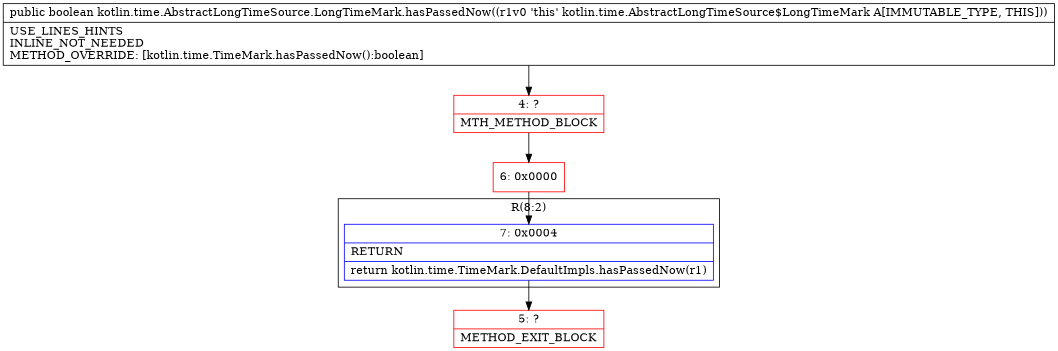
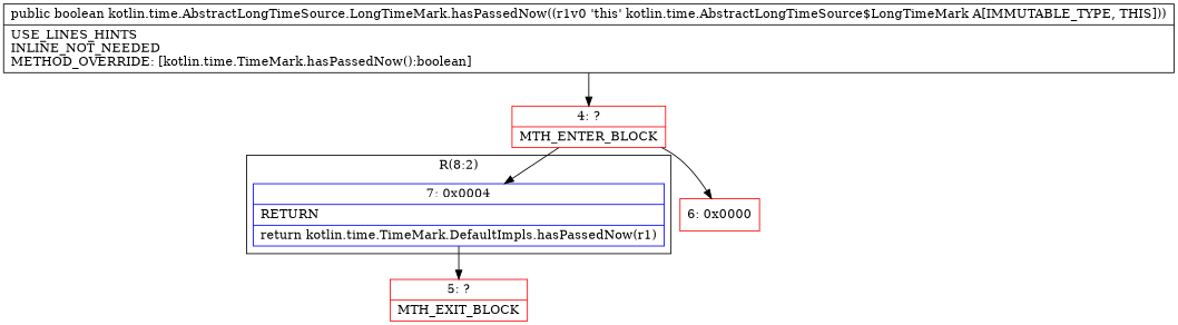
  digraph {
    node [color=red shape=record]
    n1 [color=blue label="{7\:\ 0x0004|RETURN\l|return kotlin.time.TimeMark.DefaultImpls.hasPassedNow(r1)\l}"]
-   n2 [label="{5\:\ ?|METHOD_EXIT_BLOCK\l}"]
-   n3 [label="{4\:\ ?|MTH_METHOD_BLOCK\l}"]
+   n2 [label="{5\:\ ?|MTH_EXIT_BLOCK\l}"]
+   n3 [label="{4\:\ ?|MTH_ENTER_BLOCK\l}"]
    n4 [label="{6\:\ 0x0000}"]
    n5 [label="{public boolean kotlin.time.AbstractLongTimeSource.LongTimeMark.hasPassedNow((r1v0 'this' kotlin.time.AbstractLongTimeSource$LongTimeMark A[IMMUTABLE_TYPE, THIS]))  | USE_LINES_HINTS\lINLINE_NOT_NEEDED\lMETHOD_OVERRIDE: [kotlin.time.TimeMark.hasPassedNow():boolean]\l}" color=""]
    subgraph cluster_1 {
      label="R(8:2)"
      n1
    }
    n1 -> n2
    n3 -> n4
-   n4 -> n1
+   n3 -> n1
    n5 -> n3
  }
